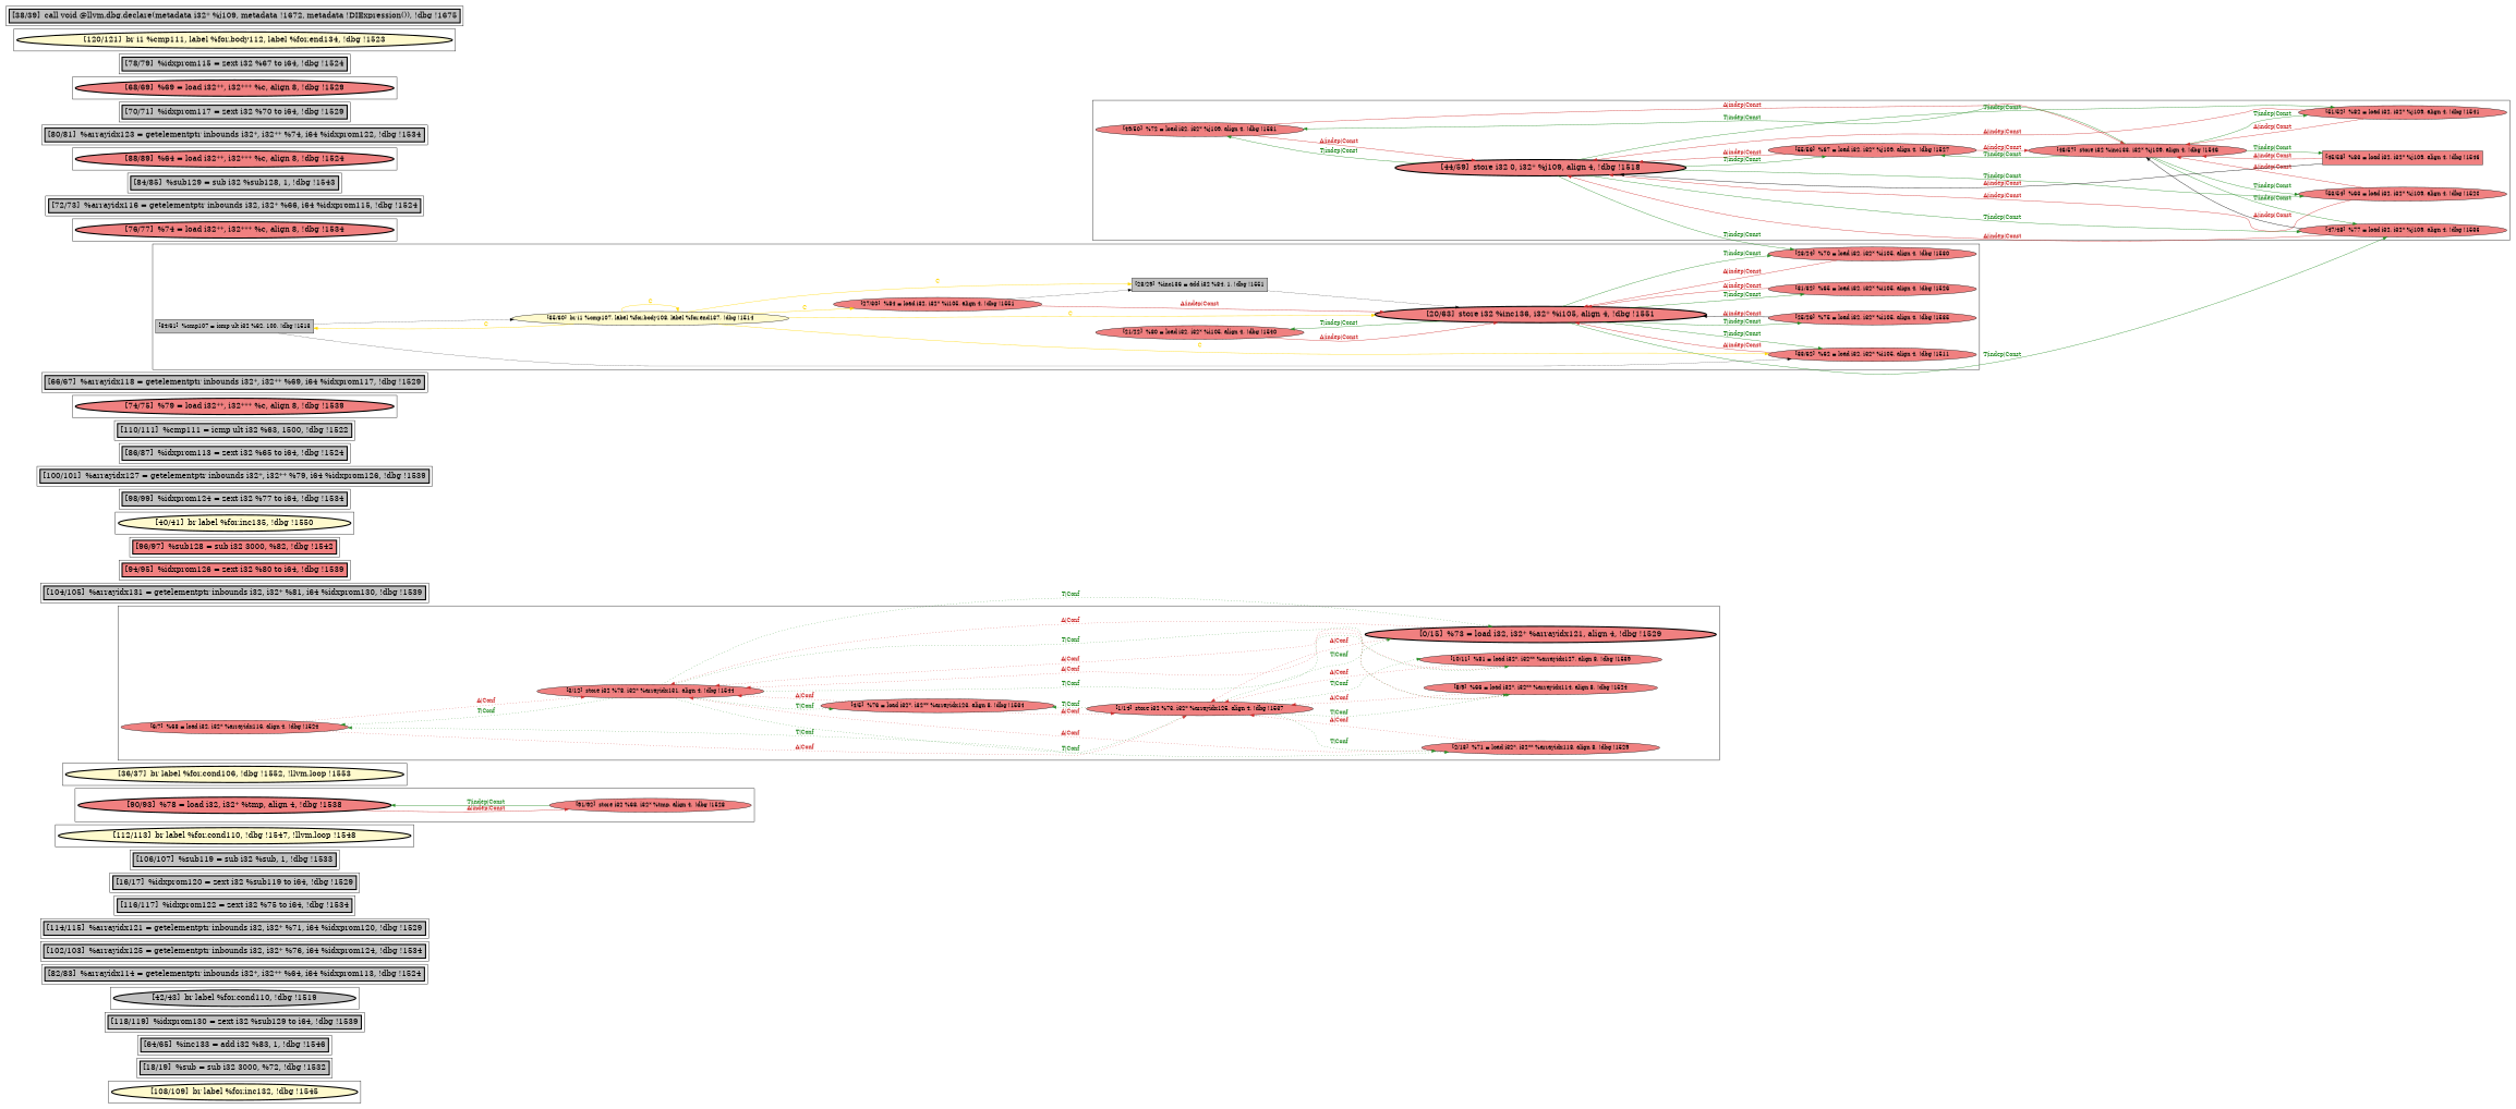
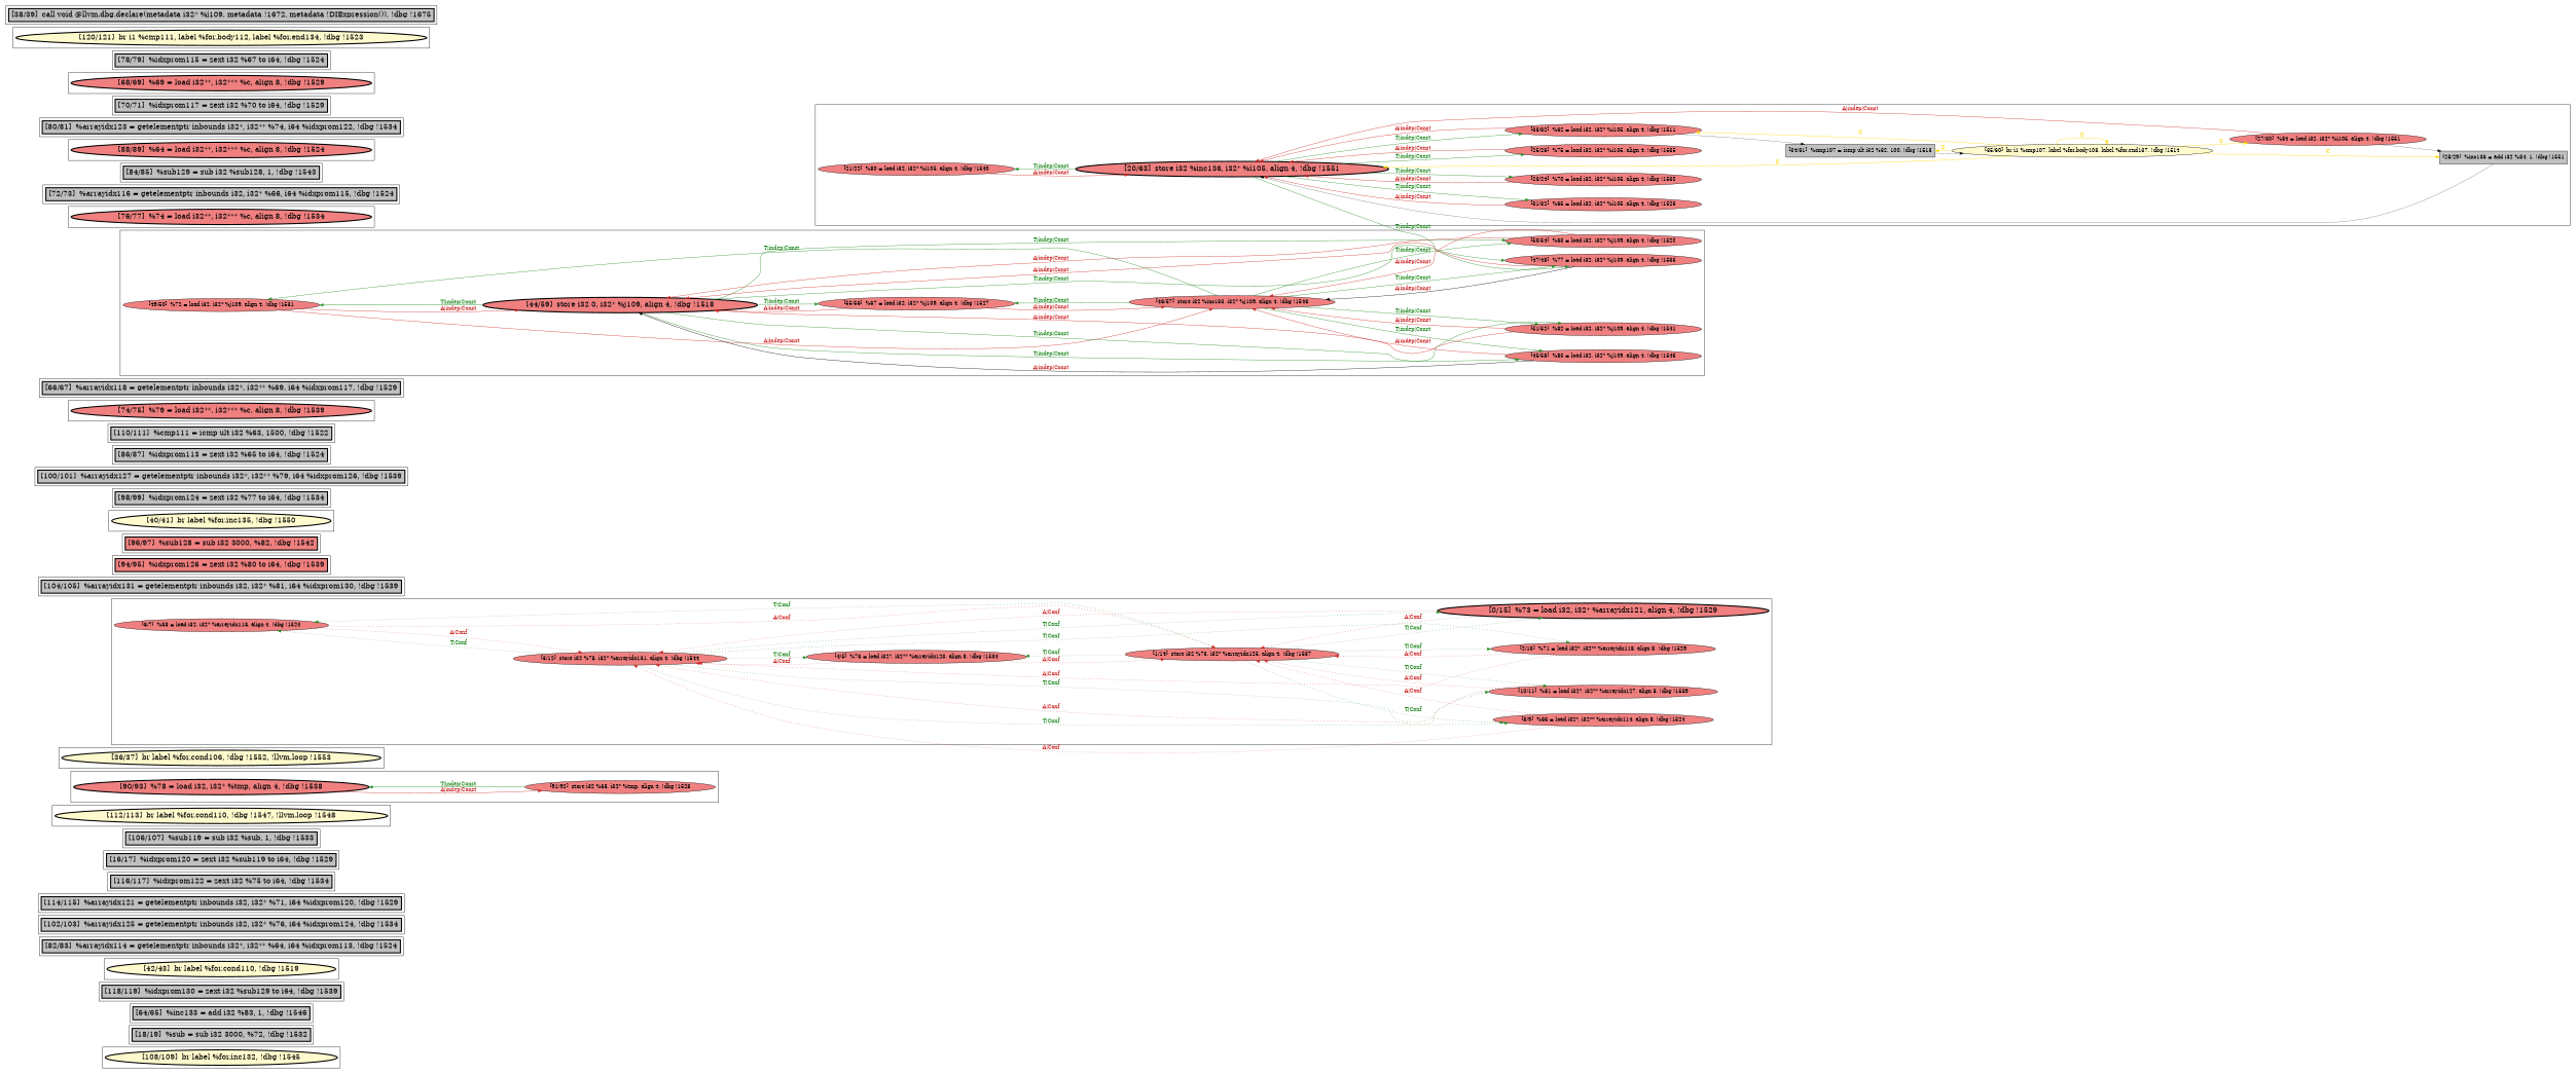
  digraph {
    rankdir=LR
    node [fillcolor=lightcoral fontsize=20 penwidth=3.0 shape=ellipse style=filled]
    edge [color=forestgreen fontcolor=firebrick3 penwidth=1.0 style=solid]
    n1 [fillcolor=lemonchiffon label="[108/109]  br label %for.inc132, !dbg !1545"]
    n2 [fillcolor=grey label="[18/19]  %sub = sub i32 3000, %72, !dbg !1532" shape=rectangle]
    n3 [fillcolor=grey label="[64/65]  %inc133 = add i32 %83, 1, !dbg !1546" shape=rectangle]
    n4 [fillcolor=grey label="[118/119]  %idxprom130 = zext i32 %sub129 to i64, !dbg !1539" shape=rectangle]
-   n5 [fillcolor=grey label="[42/43]  br label %for.cond110, !dbg !1519"]
+   n5 [fillcolor=lemonchiffon label="[42/43]  br label %for.cond110, !dbg !1519"]
    n6 [fillcolor=grey label="[82/83]  %arrayidx114 = getelementptr inbounds i32*, i32** %64, i64 %idxprom113, !dbg !1524" shape=rectangle]
    n7 [fillcolor=grey label="[102/103]  %arrayidx125 = getelementptr inbounds i32, i32* %76, i64 %idxprom124, !dbg !1534" shape=rectangle]
    n8 [fillcolor=grey label="[114/115]  %arrayidx121 = getelementptr inbounds i32, i32* %71, i64 %idxprom120, !dbg !1529" shape=rectangle]
    n9 [fillcolor=grey label="[116/117]  %idxprom122 = zext i32 %75 to i64, !dbg !1534" shape=rectangle]
    n10 [fillcolor=grey label="[16/17]  %idxprom120 = zext i32 %sub119 to i64, !dbg !1529" shape=rectangle]
    n11 [fillcolor=grey label="[106/107]  %sub119 = sub i32 %sub, 1, !dbg !1533" shape=rectangle]
    n12 [fillcolor=lemonchiffon label="[112/113]  br label %for.cond110, !dbg !1547, !llvm.loop !1548"]
    n13 [label="[90/93]  %78 = load i32, i32* %tmp, align 4, !dbg !1538"]
    n14 [label="[91/92]  store i32 %68, i32* %tmp, align 4, !dbg !1528" fontsize="" penwidth=""]
    n15 [fillcolor=lemonchiffon label="[36/37]  br label %for.cond106, !dbg !1552, !llvm.loop !1553"]
    n16 [label="[6/7]  %68 = load i32, i32* %arrayidx116, align 4, !dbg !1524" fontsize="" penwidth=""]
    n17 [label="[3/12]  store i32 %78, i32* %arrayidx131, align 4, !dbg !1544" fontsize="" penwidth=""]
    n18 [label="[1/14]  store i32 %73, i32* %arrayidx125, align 4, !dbg !1537" fontsize="" penwidth=""]
    n19 [label="[8/9]  %66 = load i32*, i32** %arrayidx114, align 8, !dbg !1524" fontsize="" penwidth=""]
    n20 [label="[10/11]  %81 = load i32*, i32** %arrayidx127, align 8, !dbg !1539" fontsize="" penwidth=""]
    n21 [label="[2/13]  %71 = load i32*, i32** %arrayidx118, align 8, !dbg !1529" fontsize="" penwidth=""]
    n22 [label="[0/15]  %73 = load i32, i32* %arrayidx121, align 4, !dbg !1529"]
    n23 [label="[4/5]  %76 = load i32*, i32** %arrayidx123, align 8, !dbg !1534" fontsize="" penwidth=""]
    n24 [fillcolor=grey label="[104/105]  %arrayidx131 = getelementptr inbounds i32, i32* %81, i64 %idxprom130, !dbg !1539" shape=rectangle]
    n25 [label="[94/95]  %idxprom126 = zext i32 %80 to i64, !dbg !1539" shape=rectangle]
    n26 [label="[96/97]  %sub128 = sub i32 3000, %82, !dbg !1542" shape=rectangle]
    n27 [fillcolor=lemonchiffon label="[40/41]  br label %for.inc135, !dbg !1550"]
    n28 [fillcolor=grey label="[98/99]  %idxprom124 = zext i32 %77 to i64, !dbg !1534" shape=rectangle]
    n29 [fillcolor=grey label="[100/101]  %arrayidx127 = getelementptr inbounds i32*, i32** %79, i64 %idxprom126, !dbg !1539" shape=rectangle]
    n30 [fillcolor=grey label="[86/87]  %idxprom113 = zext i32 %65 to i64, !dbg !1524" shape=rectangle]
    n31 [fillcolor=grey label="[110/111]  %cmp111 = icmp ult i32 %63, 1500, !dbg !1522" shape=rectangle]
    n32 [label="[74/75]  %79 = load i32**, i32*** %c, align 8, !dbg !1539"]
    n33 [fillcolor=grey label="[66/67]  %arrayidx118 = getelementptr inbounds i32*, i32** %69, i64 %idxprom117, !dbg !1529" shape=rectangle]
    n34 [label="[21/22]  %80 = load i32, i32* %i105, align 4, !dbg !1540" fontsize="" penwidth=""]
    n35 [label="[20/63]  store i32 %inc136, i32* %i105, align 4, !dbg !1551"]
    n36 [label="[33/62]  %62 = load i32, i32* %i105, align 4, !dbg !1511" fontsize="" penwidth=""]
    n37 [fillcolor=grey label="[34/61]  %cmp107 = icmp ult i32 %62, 100, !dbg !1513" shape=rectangle fontsize="" penwidth=""]
    n38 [fillcolor=lemonchiffon label="[35/60]  br i1 %cmp107, label %for.body108, label %for.end137, !dbg !1514" fontsize="" penwidth=""]
    n39 [label="[31/32]  %65 = load i32, i32* %i105, align 4, !dbg !1526" fontsize="" penwidth=""]
    n40 [label="[23/24]  %70 = load i32, i32* %i105, align 4, !dbg !1530" fontsize="" penwidth=""]
    n41 [fillcolor=grey label="[28/29]  %inc136 = add i32 %84, 1, !dbg !1551" shape=rectangle fontsize="" penwidth=""]
    n42 [label="[27/30]  %84 = load i32, i32* %i105, align 4, !dbg !1551" fontsize="" penwidth=""]
    n43 [label="[25/26]  %75 = load i32, i32* %i105, align 4, !dbg !1535" fontsize="" penwidth=""]
    n44 [label="[76/77]  %74 = load i32**, i32*** %c, align 8, !dbg !1534"]
    n45 [fillcolor=grey label="[72/73]  %arrayidx116 = getelementptr inbounds i32, i32* %66, i64 %idxprom115, !dbg !1524" shape=rectangle]
    n46 [fillcolor=grey label="[84/85]  %sub129 = sub i32 %sub128, 1, !dbg !1543" shape=rectangle]
    n47 [label="[88/89]  %64 = load i32**, i32*** %c, align 8, !dbg !1524"]
    n48 [fillcolor=grey label="[80/81]  %arrayidx123 = getelementptr inbounds i32*, i32** %74, i64 %idxprom122, !dbg !1534" shape=rectangle]
    n49 [fillcolor=grey label="[70/71]  %idxprom117 = zext i32 %70 to i64, !dbg !1529" shape=rectangle]
    n50 [label="[68/69]  %69 = load i32**, i32*** %c, align 8, !dbg !1529"]
    n51 [label="[49/50]  %72 = load i32, i32* %j109, align 4, !dbg !1531" fontsize="" penwidth=""]
    n52 [label="[44/59]  store i32 0, i32* %j109, align 4, !dbg !1518"]
    n53 [label="[46/57]  store i32 %inc133, i32* %j109, align 4, !dbg !1546" fontsize="" penwidth=""]
    n54 [label="[53/54]  %63 = load i32, i32* %j109, align 4, !dbg !1520" fontsize="" penwidth=""]
-   n55 [label="[45/58]  %83 = load i32, i32* %j109, align 4, !dbg !1546" shape=box fontsize="" penwidth=""]
+   n55 [label="[45/58]  %83 = load i32, i32* %j109, align 4, !dbg !1546" fontsize="" penwidth=""]
    n56 [label="[47/48]  %77 = load i32, i32* %j109, align 4, !dbg !1536" fontsize="" penwidth=""]
    n57 [label="[51/52]  %82 = load i32, i32* %j109, align 4, !dbg !1541" fontsize="" penwidth=""]
    n58 [label="[55/56]  %67 = load i32, i32* %j109, align 4, !dbg !1527" fontsize="" penwidth=""]
    n59 [fillcolor=grey label="[78/79]  %idxprom115 = zext i32 %67 to i64, !dbg !1524" shape=rectangle]
    n60 [fillcolor=lemonchiffon label="[120/121]  br i1 %cmp111, label %for.body112, label %for.end134, !dbg !1523"]
    n61 [fillcolor=grey label="[38/39]  call void @llvm.dbg.declare(metadata i32* %j109, metadata !1672, metadata !DIExpression()), !dbg !1675" shape=rectangle]
    subgraph cluster_1 {
      n1
    }
    subgraph cluster_2 {
      n2
    }
    subgraph cluster_3 {
      n3
    }
    subgraph cluster_4 {
      n4
    }
    subgraph cluster_5 {
      n5
    }
    subgraph cluster_6 {
      n6
    }
    subgraph cluster_7 {
      n7
    }
    subgraph cluster_8 {
      n8
    }
    subgraph cluster_9 {
      n9
    }
    subgraph cluster_10 {
      n10
    }
    subgraph cluster_11 {
      n11
    }
    subgraph cluster_12 {
      n12
    }
    subgraph cluster_13 {
      n13
      n14
    }
    subgraph cluster_14 {
      n15
    }
    subgraph cluster_15 {
      n16
      n17
      n18
      n19
      n20
      n21
      n22
      n23
    }
    subgraph cluster_16 {
      n24
    }
    subgraph cluster_17 {
      n25
    }
    subgraph cluster_18 {
      n26
    }
    subgraph cluster_19 {
      n27
    }
    subgraph cluster_20 {
      n28
    }
    subgraph cluster_21 {
      n29
    }
    subgraph cluster_22 {
      n30
    }
    subgraph cluster_23 {
      n31
    }
    subgraph cluster_24 {
      n32
    }
    subgraph cluster_25 {
      n33
    }
    subgraph cluster_26 {
      n34
      n35
      n36
      n37
      n38
      n39
      n40
      n41
      n42
      n43
    }
    subgraph cluster_27 {
      n44
    }
    subgraph cluster_28 {
      n45
    }
    subgraph cluster_29 {
      n46
    }
    subgraph cluster_30 {
      n47
    }
    subgraph cluster_31 {
      n48
    }
    subgraph cluster_32 {
      n49
    }
    subgraph cluster_33 {
      n50
    }
    subgraph cluster_34 {
      n51
      n52
      n53
      n54
      n55
      n56
      n57
      n58
    }
    subgraph cluster_35 {
      n59
    }
    subgraph cluster_36 {
      n60
    }
    subgraph cluster_37 {
      n61
    }
    n13 -> n14 [color=firebrick3 label="A|indep|Const"]
    n14 -> n13 [fontcolor=forestgreen label="T|indep|Const"]
    n16 -> n17 [color=firebrick3 label="A|Conf" style=dotted]
    n16 -> n18 [color=firebrick3 label="A|Conf" style=dotted]
    n17 -> n16 [fontcolor=forestgreen label="T|Conf" style=dotted]
    n17 -> n19 [fontcolor=forestgreen label="T|Conf" style=dotted]
    n17 -> n20 [fontcolor=forestgreen label="T|Conf" style=dotted]
    n17 -> n21 [fontcolor=forestgreen label="T|Conf" style=dotted]
    n17 -> n22 [fontcolor=forestgreen label="T|Conf" style=dotted]
    n17 -> n23 [fontcolor=forestgreen label="T|Conf" style=dotted]
    n18 -> n16 [fontcolor=forestgreen label="T|Conf" style=dotted]
    n18 -> n19 [fontcolor=forestgreen label="T|Conf" style=dotted]
    n18 -> n20 [fontcolor=forestgreen label="T|Conf" style=dotted]
    n18 -> n21 [fontcolor=forestgreen label="T|Conf" style=dotted]
    n18 -> n22 [fontcolor=forestgreen label="T|Conf" style=dotted]
    n18 -> n23 [fontcolor=forestgreen label="T|Conf" style=dotted]
    n19 -> n17 [color=firebrick3 label="A|Conf" style=dotted]
    n19 -> n18 [color=firebrick3 label="A|Conf" style=dotted]
    n20 -> n17 [color=firebrick3 label="A|Conf" style=dotted]
    n20 -> n18 [color=firebrick3 label="A|Conf" style=dotted]
    n21 -> n17 [color=firebrick3 label="A|Conf" style=dotted]
    n21 -> n18 [color=firebrick3 label="A|Conf" style=dotted]
    n22 -> n17 [color=firebrick3 label="A|Conf" style=dotted]
    n22 -> n18 [color=firebrick3 label="A|Conf" style=dotted]
    n23 -> n17 [color=firebrick3 label="A|Conf" style=dotted]
    n23 -> n18 [color=firebrick3 label="A|Conf" style=dotted]
    n34 -> n35 [color=firebrick3 label="A|indep|Const"]
    n35 -> n34 [fontcolor=forestgreen label="T|indep|Const"]
    n35 -> n36 [fontcolor=forestgreen label="T|indep|Const"]
    n35 -> n39 [fontcolor=forestgreen label="T|indep|Const"]
    n35 -> n40 [fontcolor=forestgreen label="T|indep|Const"]
    n35 -> n43 [fontcolor=forestgreen label="T|indep|Const"]
    n35 -> n56 [fontcolor=forestgreen label="T|indep|Const"]
    n36 -> n35 [color=firebrick3 label="A|indep|Const"]
-   n37 -> n36 [color=black fontcolor=black penwidth=0.5]
+   n36 -> n37 [color=black fontcolor=black penwidth=0.5]
    n37 -> n38 [color=black fontcolor=black penwidth=0.5]
    n38 -> n35 [color=gold fontcolor=gold label=C]
    n38 -> n36 [color=gold fontcolor=gold label=C]
    n38 -> n37 [color=gold fontcolor=gold label=C]
    n38 -> n38 [color=gold fontcolor=gold label=C]
    n38 -> n41 [color=gold fontcolor=gold label=C]
    n38 -> n42 [color=gold fontcolor=gold label=C]
    n39 -> n35 [color=firebrick3 label="A|indep|Const"]
    n40 -> n35 [color=firebrick3 label="A|indep|Const"]
    n41 -> n35 [color=black fontcolor=black penwidth=0.5]
    n42 -> n35 [color=firebrick3 label="A|indep|Const"]
    n42 -> n41 [color=black fontcolor=black penwidth=0.5]
-   n43 -> n35 [color=black label="A|indep|Const"]
+   n43 -> n35 [color=firebrick3 label="A|indep|Const"]
    n51 -> n52 [color=firebrick3 label="A|indep|Const"]
    n51 -> n53 [color=firebrick3 label="A|indep|Const"]
    n52 -> n51 [fontcolor=forestgreen label="T|indep|Const"]
    n52 -> n54 [fontcolor=forestgreen label="T|indep|Const"]
-   n52 -> n40 [fontcolor=forestgreen label="T|indep|Const"]
+   n52 -> n55 [fontcolor=forestgreen label="T|indep|Const"]
    n52 -> n56 [fontcolor=forestgreen label="T|indep|Const"]
    n52 -> n57 [fontcolor=forestgreen label="T|indep|Const"]
    n52 -> n58 [fontcolor=forestgreen label="T|indep|Const"]
    n53 -> n51 [fontcolor=forestgreen label="T|indep|Const"]
    n53 -> n54 [fontcolor=forestgreen label="T|indep|Const"]
    n53 -> n55 [fontcolor=forestgreen label="T|indep|Const"]
    n53 -> n56 [fontcolor=forestgreen label="T|indep|Const"]
    n53 -> n57 [fontcolor=forestgreen label="T|indep|Const"]
    n53 -> n58 [fontcolor=forestgreen label="T|indep|Const"]
    n54 -> n52 [color=firebrick3 label="A|indep|Const"]
    n54 -> n53 [color=firebrick3 label="A|indep|Const"]
    n55 -> n52 [color=black label="A|indep|Const"]
    n55 -> n53 [color=firebrick3 label="A|indep|Const"]
    n56 -> n52 [color=firebrick3 label="A|indep|Const"]
    n56 -> n53 [color=black label="A|indep|Const"]
    n57 -> n52 [color=firebrick3 label="A|indep|Const"]
    n57 -> n53 [color=firebrick3 label="A|indep|Const"]
    n58 -> n52 [color=firebrick3 label="A|indep|Const"]
    n58 -> n53 [color=firebrick3 label="A|indep|Const"]
  }
